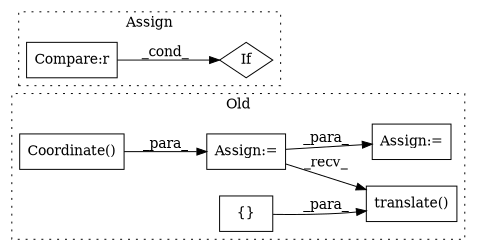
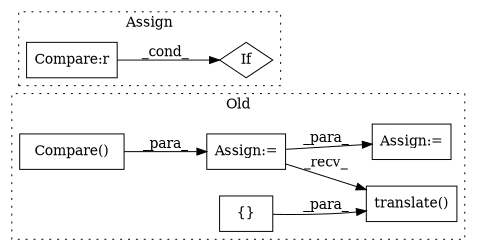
  digraph {
    rankdir=LR
    node [a=75 l=3 shape=box]
-   n1 [l="28,15" label="Coordinate()" s="13169,13198"]
+   n1 [l="28,15" label="Compare()" s="13169,13198"]
    n2 [a=68 label="Assign:=" s=13283]
    n3 [l="12,14" label="translate()" s="13218,13245"]
    n4 [a=59 l="1,0" label="{}" s="13230,13244"]
    n5 [a=68 label="Assign:=" s=13166]
    n6 [a=96 label=If s=18915 shape=diamond]
    n7 [a=40 l=9 label="Compare:r" s=18918]
    subgraph cluster_1 {
      label=Old
      style=dotted
      n1
      n2
      n3
      n4
      n5
    }
    subgraph cluster_2 {
      label=Assign
      style=dotted
      n6
      n7
    }
    n1 -> n5 [label=_para_]
    n4 -> n3 [label=_para_]
    n5 -> n2 [label=_para_]
    n5 -> n3 [label=_recv_]
    n7 -> n6 [label=_cond_]
  }
